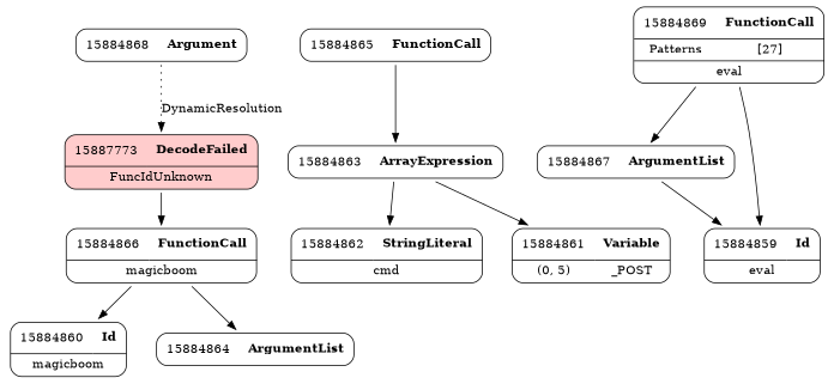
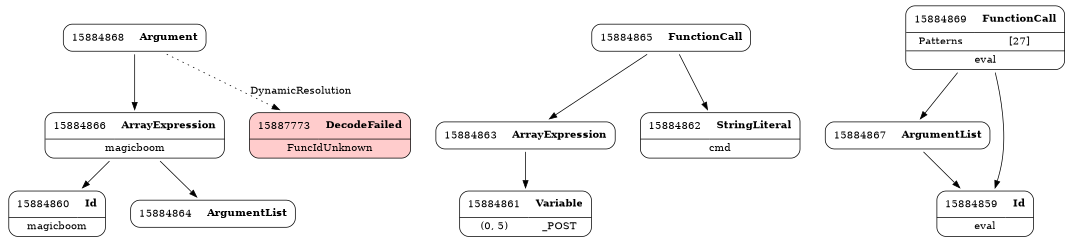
  digraph {
    node [shape=none]
    edge [weight=2]
-   n1 [label=<<TABLE border='1' cellspacing='0' cellpadding='10' style='rounded' ><TR><TD border='0'>15884866</TD><TD border='0'><B>FunctionCall</B></TD></TR><HR/><TR><TD border='0' cellpadding='5' colspan='2'>magicboom</TD></TR></TABLE>>]
+   n1 [label=<<TABLE border='1' cellspacing='0' cellpadding='10' style='rounded' ><TR><TD border='0'>15884866</TD><TD border='0'><B>ArrayExpression</B></TD></TR><HR/><TR><TD border='0' cellpadding='5' colspan='2'>magicboom</TD></TR></TABLE>>]
    n2 [label=<<TABLE border='1' cellspacing='0' cellpadding='10' style='rounded' ><TR><TD border='0'>15884860</TD><TD border='0'><B>Id</B></TD></TR><HR/><TR><TD border='0' cellpadding='5' colspan='2'>magicboom</TD></TR></TABLE>>]
    n3 [label=<<TABLE border='1' cellspacing='0' cellpadding='10' style='rounded' ><TR><TD border='0'>15884864</TD><TD border='0'><B>ArgumentList</B></TD></TR></TABLE>>]
    n4 [label=<<TABLE border='1' cellspacing='0' cellpadding='10' style='rounded' ><TR><TD border='0'>15884865</TD><TD border='0'><B>FunctionCall</B></TD></TR></TABLE>>]
    n5 [label=<<TABLE border='1' cellspacing='0' cellpadding='10' style='rounded' ><TR><TD border='0'>15884863</TD><TD border='0'><B>ArrayExpression</B></TD></TR></TABLE>>]
    n6 [label=<<TABLE border='1' cellspacing='0' cellpadding='10' style='rounded' ><TR><TD border='0'>15884867</TD><TD border='0'><B>ArgumentList</B></TD></TR></TABLE>>]
    n7 [label=<<TABLE border='1' cellspacing='0' cellpadding='10' style='rounded' ><TR><TD border='0'>15884859</TD><TD border='0'><B>Id</B></TD></TR><HR/><TR><TD border='0' cellpadding='5' colspan='2'>eval</TD></TR></TABLE>>]
    n8 [label=<<TABLE border='1' cellspacing='0' cellpadding='10' style='rounded' ><TR><TD border='0'>15884868</TD><TD border='0'><B>Argument</B></TD></TR></TABLE>>]
    n9 [label=<<TABLE border='1' cellspacing='0' cellpadding='10' style='rounded' bgcolor='#FFCCCC' ><TR><TD border='0'>15887773</TD><TD border='0'><B>DecodeFailed</B></TD></TR><HR/><TR><TD border='0' cellpadding='5' colspan='2'>FuncIdUnknown</TD></TR></TABLE>>]
    n10 [label=<<TABLE border='1' cellspacing='0' cellpadding='10' style='rounded' ><TR><TD border='0'>15884862</TD><TD border='0'><B>StringLiteral</B></TD></TR><HR/><TR><TD border='0' cellpadding='5' colspan='2'>cmd</TD></TR></TABLE>>]
    n11 [label=<<TABLE border='1' cellspacing='0' cellpadding='10' style='rounded' ><TR><TD border='0'>15884861</TD><TD border='0'><B>Variable</B></TD></TR><HR/><TR><TD border='0' cellpadding='5'>(0, 5)</TD><TD border='0' cellpadding='5'>_POST</TD></TR></TABLE>>]
    n12 [label=<<TABLE border='1' cellspacing='0' cellpadding='10' style='rounded' ><TR><TD border='0'>15884869</TD><TD border='0'><B>FunctionCall</B></TD></TR><HR/><TR><TD border='0' cellpadding='5'>Patterns</TD><TD border='0' cellpadding='5'>[27]</TD></TR><HR/><TR><TD border='0' cellpadding='5' colspan='2'>eval</TD></TR></TABLE>>]
    n1 -> n2
    n1 -> n3
    n4 -> n5
-   n5 -> n10
+   n4 -> n10
    n5 -> n11
    n6 -> n7
-   n9 -> n1
+   n8 -> n1
    n8 -> n9 [label=DynamicResolution style=dotted weight=""]
    n12 -> n6
    n12 -> n7
  }
